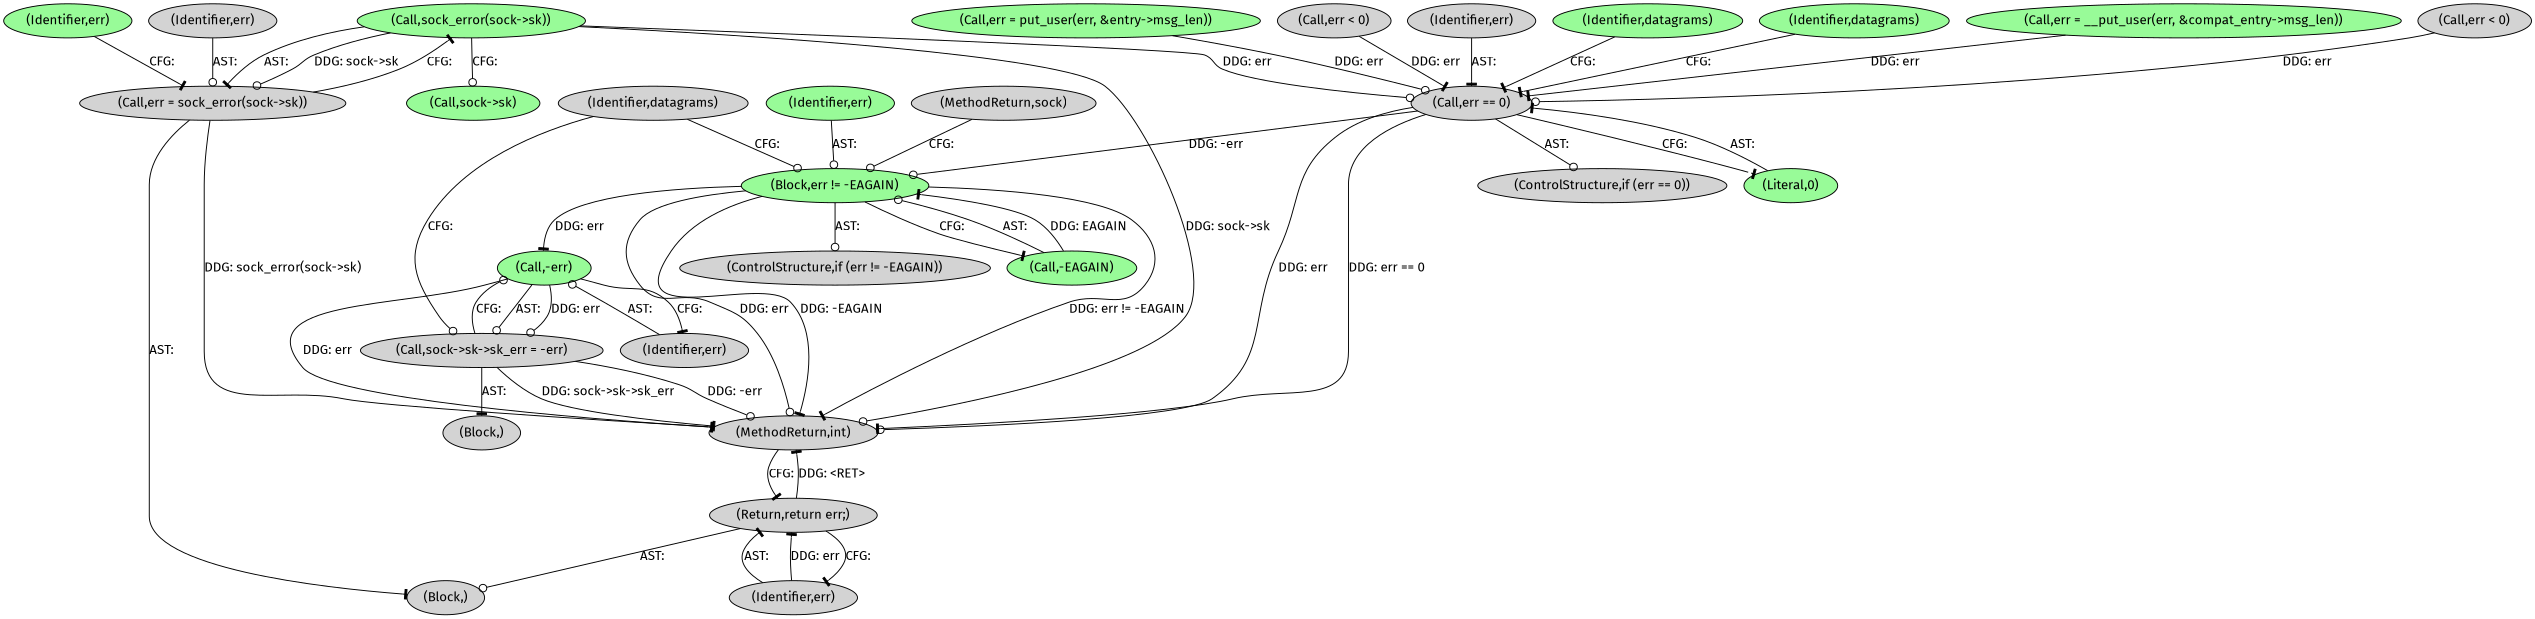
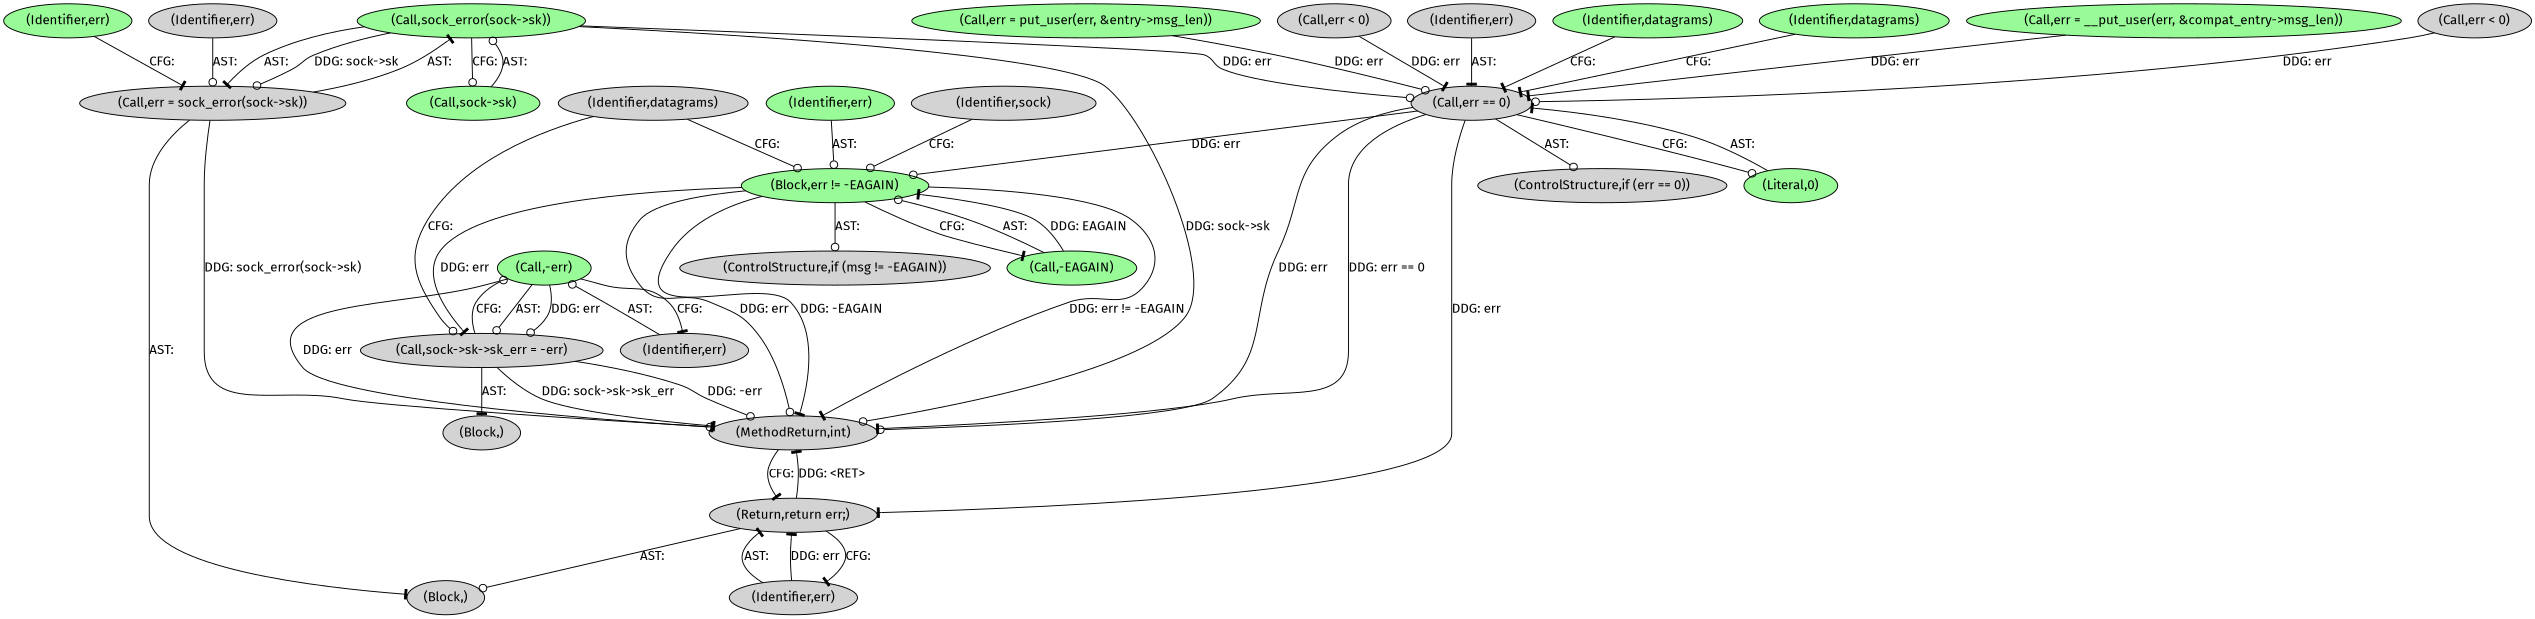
  digraph {
    fontname="Fira Sans"
    node [fillcolor=lightgrey fontname="Fira Sans" style=filled]
    edge [arrowhead=tee fontname="Fira Sans"]
    n1 [fillcolor=palegreen label="(Call,sock_error(sock->sk))"]
    n2 [label="(Call,err = sock_error(sock->sk))"]
    n3 [label="(MethodReturn,int)"]
    n4 [fillcolor=palegreen label="(Call,sock->sk)"]
    n5 [label="(Call,err == 0)"]
    n6 [label="(Block,)"]
    n7 [label="(Return,return err;)"]
    n8 [fillcolor=palegreen label="(Block,err != -EAGAIN)"]
    n9 [label="(ControlStructure,if (err == 0))"]
    n10 [fillcolor=palegreen label="(Literal,0)"]
    n11 [fillcolor=palegreen label="(Call,-err)"]
-   n12 [label="(ControlStructure,if (err != -EAGAIN))"]
+   n12 [label="(ControlStructure,if (msg != -EAGAIN))"]
    n13 [fillcolor=palegreen label="(Call,-EAGAIN)"]
    n14 [label="(Identifier,err)"]
    n15 [label="(Call,sock->sk->sk_err = -err)"]
    n16 [label="(Identifier,err)"]
    n17 [label="(Block,)"]
-   n18 [label="(MethodReturn,sock)"]
+   n18 [label="(Identifier,sock)"]
    n19 [fillcolor=palegreen label="(Call,err = put_user(err, &entry->msg_len))"]
    n20 [label="(Call,err < 0)"]
    n21 [label="(Identifier,err)"]
    n22 [fillcolor=palegreen label="(Identifier,datagrams)"]
    n23 [fillcolor=palegreen label="(Identifier,err)"]
    n24 [fillcolor=palegreen label="(Identifier,datagrams)"]
    n25 [fillcolor=palegreen label="(Identifier,err)"]
    n26 [label="(Identifier,datagrams)"]
    n27 [fillcolor=palegreen label="(Call,err = __put_user(err, &compat_entry->msg_len))"]
    n28 [label="(Identifier,err)"]
    n29 [label="(Call,err < 0)"]
    n1 -> n2 [label="AST: "]
    n1 -> n2 [arrowhead=odot label="DDG: sock->sk"]
    n1 -> n3 [arrowhead=odot label="DDG: sock->sk"]
    n1 -> n4 [arrowhead=odot label="CFG: "]
    n1 -> n5 [arrowhead=odot label="DDG: err"]
-   n2 -> n1 [label="CFG: "]
+   n2 -> n1 [label="AST: "]
    n2 -> n3 [label="DDG: sock_error(sock->sk)"]
    n2 -> n6 [label="AST: "]
    n3 -> n7 [label="CFG: "]
+   n4 -> n1 [arrowhead=odot label="AST: "]
    n5 -> n3 [arrowhead=odot label="DDG: err"]
    n5 -> n3 [label="DDG: err == 0"]
-   n5 -> n8 [arrowhead=odot label="DDG: -err"]
+   n5 -> n7 [label="DDG: err"]
+   n5 -> n8 [arrowhead=odot label="DDG: err"]
    n5 -> n9 [arrowhead=odot label="AST: "]
-   n5 -> n10 [label="CFG: "]
+   n5 -> n10 [arrowhead=odot label="CFG: "]
    n7 -> n3 [label="DDG: <RET>"]
    n7 -> n6 [arrowhead=odot label="AST: "]
    n7 -> n14 [label="CFG: "]
    n8 -> n3 [arrowhead=odot label="DDG: err"]
    n8 -> n3 [label="DDG: -EAGAIN"]
    n8 -> n3 [label="DDG: err != -EAGAIN"]
-   n8 -> n11 [label="DDG: err"]
+   n8 -> n15 [label="DDG: err"]
    n8 -> n12 [arrowhead=odot label="AST: "]
    n8 -> n13 [label="CFG: "]
    n10 -> n5 [label="AST: "]
-   n11 -> n3 [label="DDG: err"]
+   n11 -> n3 [arrowhead=odot label="DDG: err"]
    n11 -> n15 [arrowhead=odot label="AST: "]
    n11 -> n15 [arrowhead=odot label="DDG: err"]
    n11 -> n16 [label="CFG: "]
    n13 -> n8 [arrowhead=odot label="AST: "]
    n13 -> n8 [label="DDG: EAGAIN"]
    n14 -> n7 [label="AST: "]
    n14 -> n7 [label="DDG: err"]
    n15 -> n3 [arrowhead=odot label="DDG: -err"]
    n15 -> n3 [label="DDG: sock->sk->sk_err"]
    n15 -> n11 [arrowhead=odot label="CFG: "]
    n15 -> n17 [label="AST: "]
    n16 -> n11 [arrowhead=odot label="AST: "]
    n18 -> n8 [arrowhead=odot label="CFG: "]
    n19 -> n5 [arrowhead=odot label="DDG: err"]
    n20 -> n5 [label="DDG: err"]
    n21 -> n5 [label="AST: "]
    n22 -> n5 [label="CFG: "]
    n23 -> n8 [arrowhead=odot label="AST: "]
    n24 -> n5 [label="CFG: "]
    n25 -> n2 [label="CFG: "]
    n26 -> n8 [arrowhead=odot label="CFG: "]
    n26 -> n15 [arrowhead=odot label="CFG: "]
    n27 -> n5 [label="DDG: err"]
    n28 -> n2 [arrowhead=odot label="AST: "]
    n29 -> n5 [arrowhead=odot label="DDG: err"]
  }
